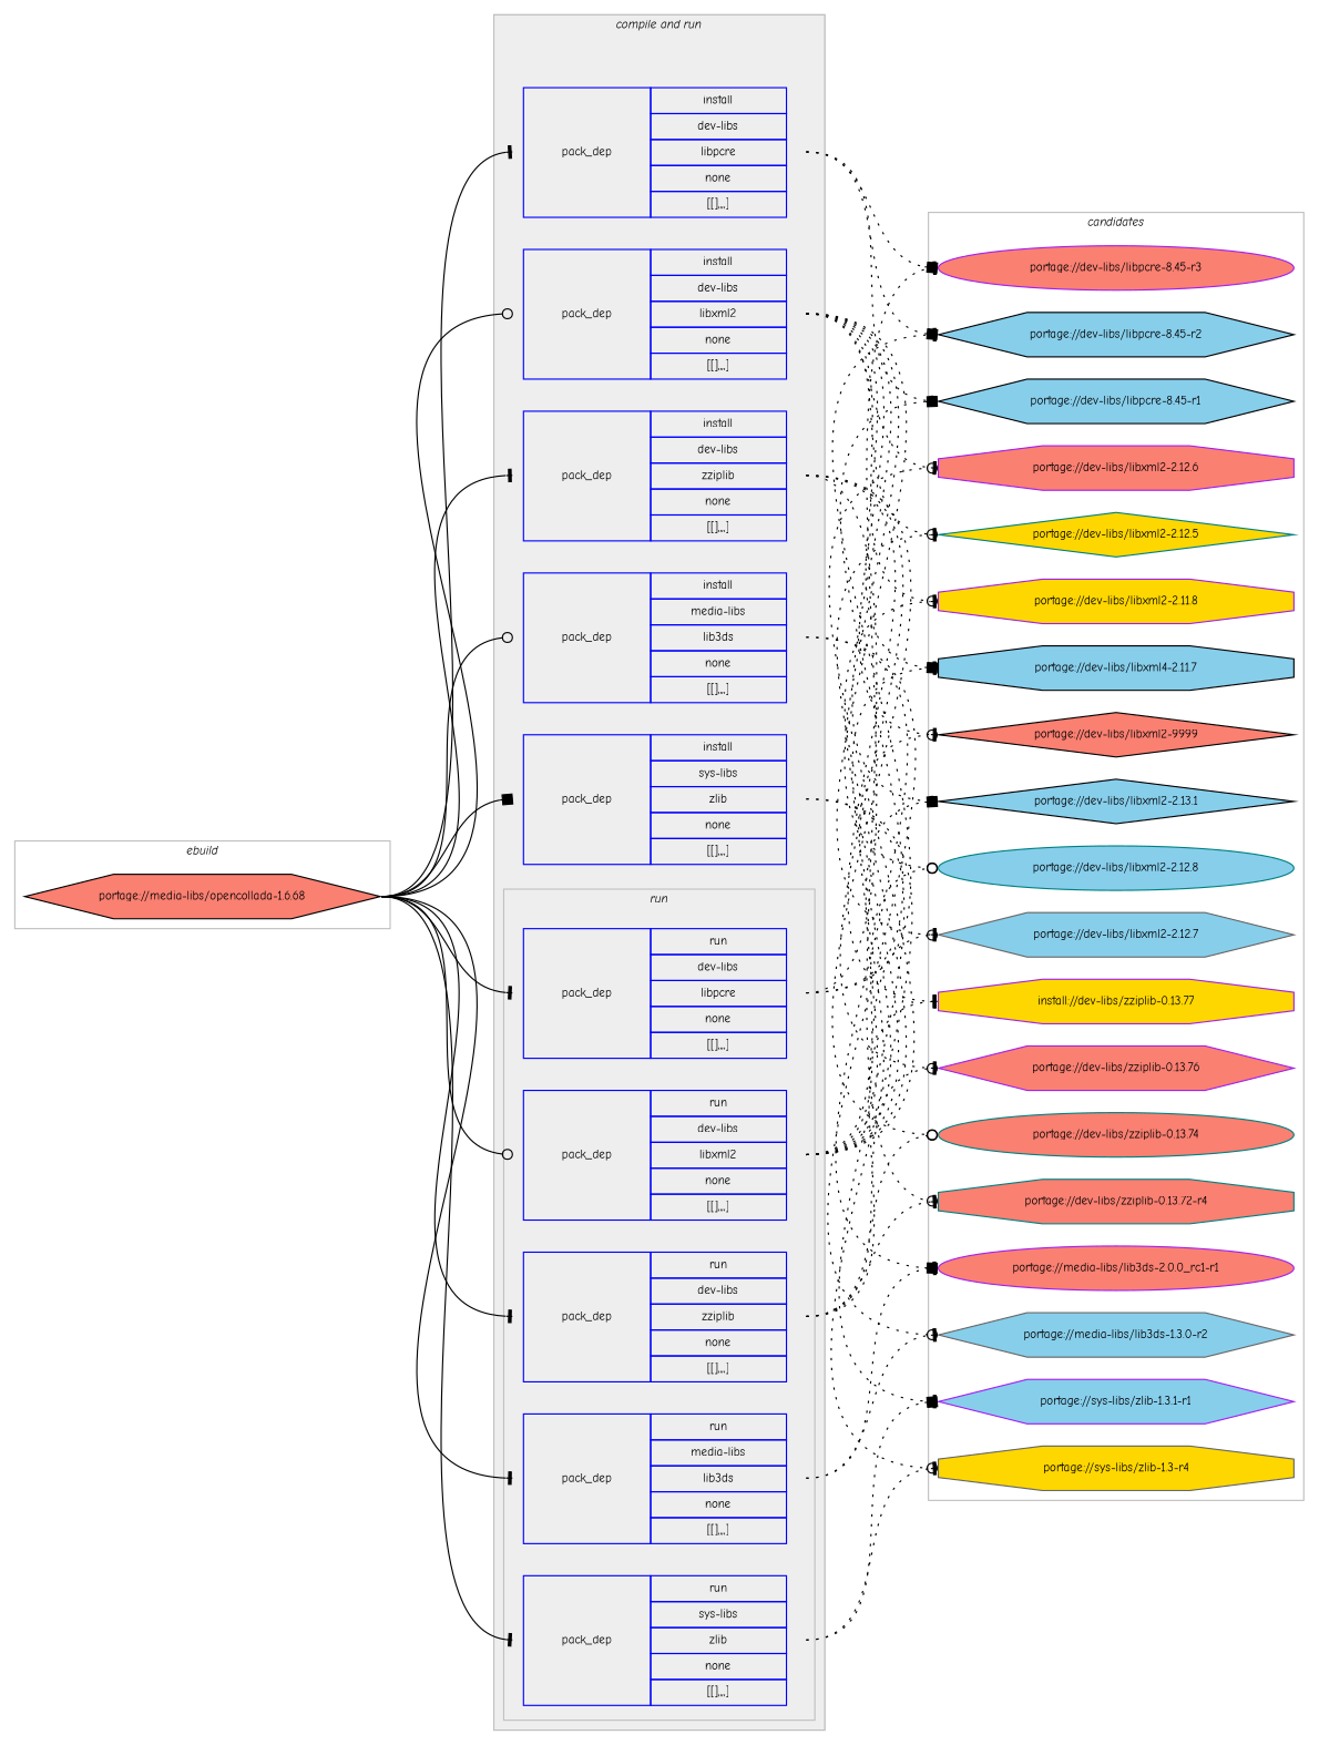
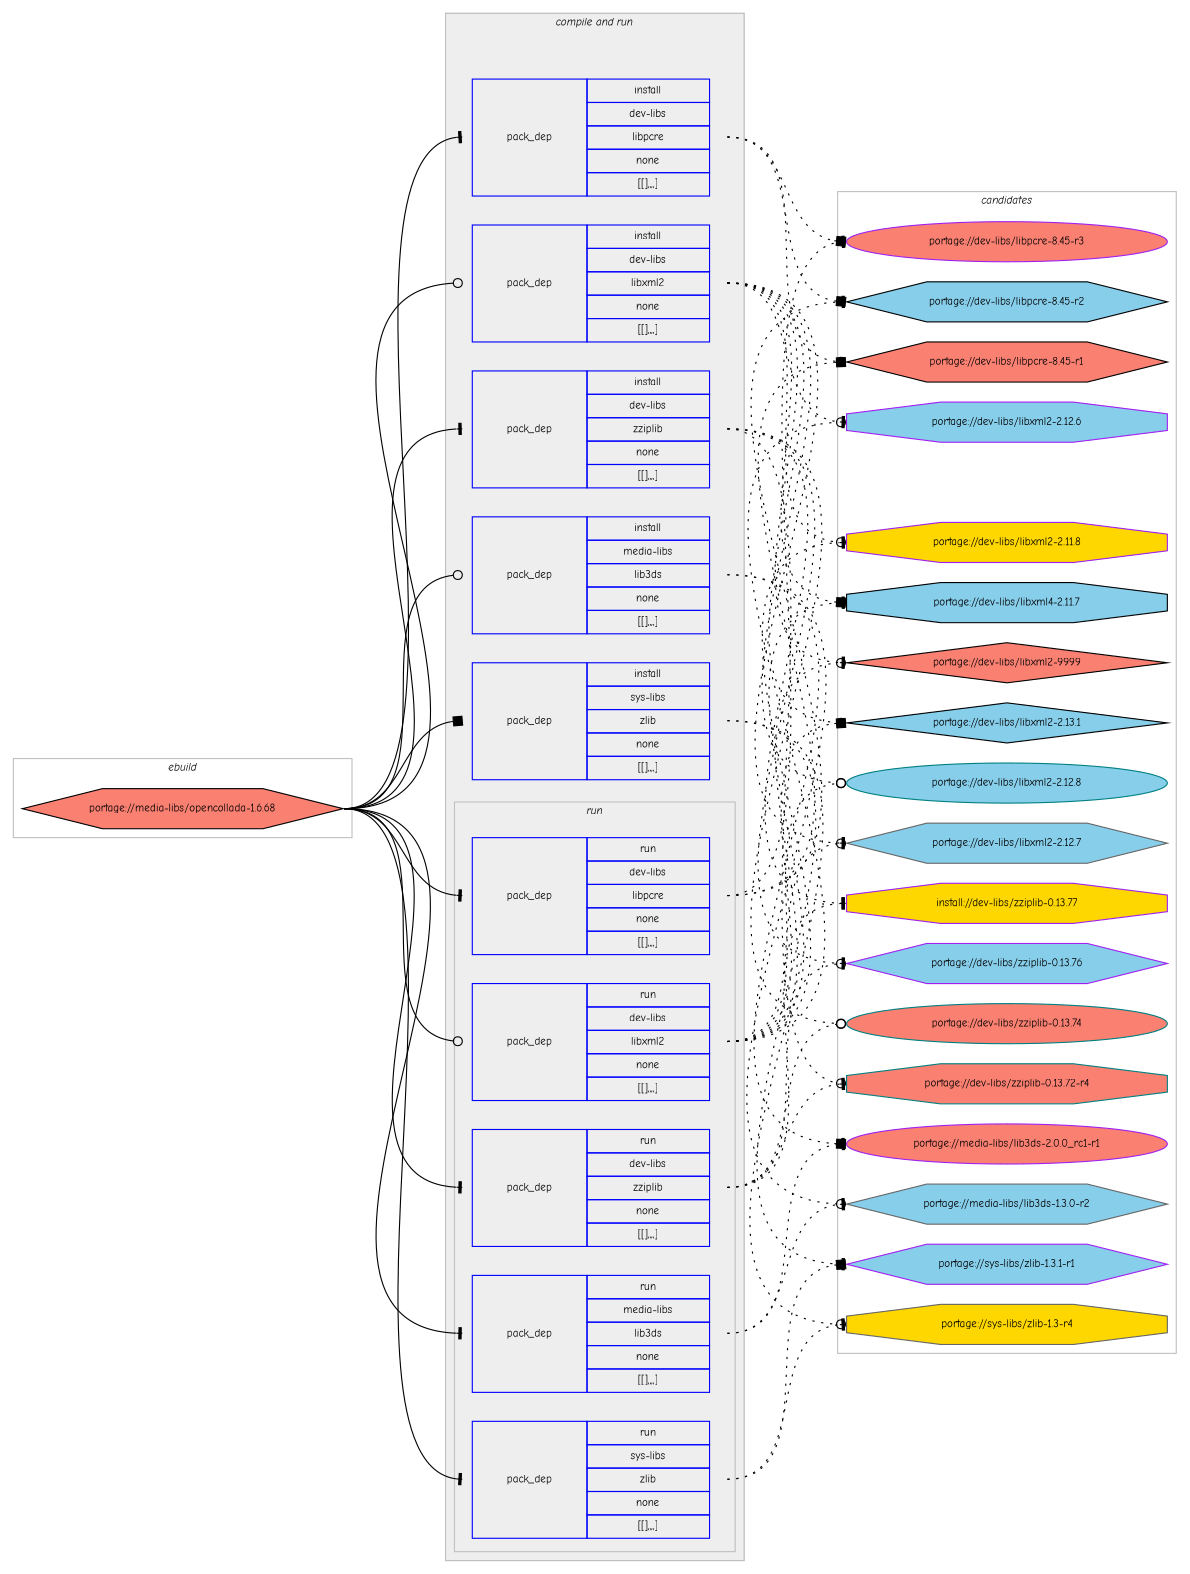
  digraph {
    compound=true
    concentrate=true
    fontname="Comic Neue"
    fontsize=10
    newrank=true
    rankdir=LR
    ranksep=1.5
    node [color=blue fontname="Comic Neue" fontsize=10 shape=none style=filled]
    edge [arrowhead=tee fontname="Comic Neue" headport=w style=dotted tailport=e weight=100]
    n1 [color=black fillcolor=salmon label="portage://media-libs/opencollada-1.6.68" shape=hexagon width=4]
    n2 [label=<<TABLE BORDER="0" CELLBORDER="1" CELLSPACING="0" CELLPADDING="4" WIDTH="220"><TR><TD ROWSPAN="6" CELLPADDING="30">pack_dep</TD></TR><TR><TD WIDTH="110">install</TD></TR><TR><TD>dev-libs</TD></TR><TR><TD>libpcre</TD></TR><TR><TD>none</TD></TR><TR><TD>[[],,,,]</TD></TR></TABLE>> style=""]
    n3 [label=<<TABLE BORDER="0" CELLBORDER="1" CELLSPACING="0" CELLPADDING="4" WIDTH="220"><TR><TD ROWSPAN="6" CELLPADDING="30">pack_dep</TD></TR><TR><TD WIDTH="110">install</TD></TR><TR><TD>dev-libs</TD></TR><TR><TD>libxml2</TD></TR><TR><TD>none</TD></TR><TR><TD>[[],,,,]</TD></TR></TABLE>> style=""]
    n4 [label=<<TABLE BORDER="0" CELLBORDER="1" CELLSPACING="0" CELLPADDING="4" WIDTH="220"><TR><TD ROWSPAN="6" CELLPADDING="30">pack_dep</TD></TR><TR><TD WIDTH="110">install</TD></TR><TR><TD>dev-libs</TD></TR><TR><TD>zziplib</TD></TR><TR><TD>none</TD></TR><TR><TD>[[],,,,]</TD></TR></TABLE>> style=""]
    n5 [label=<<TABLE BORDER="0" CELLBORDER="1" CELLSPACING="0" CELLPADDING="4" WIDTH="220"><TR><TD ROWSPAN="6" CELLPADDING="30">pack_dep</TD></TR><TR><TD WIDTH="110">install</TD></TR><TR><TD>media-libs</TD></TR><TR><TD>lib3ds</TD></TR><TR><TD>none</TD></TR><TR><TD>[[],,,,]</TD></TR></TABLE>> style=""]
    n6 [label=<<TABLE BORDER="0" CELLBORDER="1" CELLSPACING="0" CELLPADDING="4" WIDTH="220"><TR><TD ROWSPAN="6" CELLPADDING="30">pack_dep</TD></TR><TR><TD WIDTH="110">install</TD></TR><TR><TD>sys-libs</TD></TR><TR><TD>zlib</TD></TR><TR><TD>none</TD></TR><TR><TD>[[],,,,]</TD></TR></TABLE>> style=""]
    n7 [label=<<TABLE BORDER="0" CELLBORDER="1" CELLSPACING="0" CELLPADDING="4" WIDTH="220"><TR><TD ROWSPAN="6" CELLPADDING="30">pack_dep</TD></TR><TR><TD WIDTH="110">run</TD></TR><TR><TD>dev-libs</TD></TR><TR><TD>libpcre</TD></TR><TR><TD>none</TD></TR><TR><TD>[[],,,,]</TD></TR></TABLE>> style=""]
    n8 [label=<<TABLE BORDER="0" CELLBORDER="1" CELLSPACING="0" CELLPADDING="4" WIDTH="220"><TR><TD ROWSPAN="6" CELLPADDING="30">pack_dep</TD></TR><TR><TD WIDTH="110">run</TD></TR><TR><TD>dev-libs</TD></TR><TR><TD>libxml2</TD></TR><TR><TD>none</TD></TR><TR><TD>[[],,,,]</TD></TR></TABLE>> style=""]
    n9 [label=<<TABLE BORDER="0" CELLBORDER="1" CELLSPACING="0" CELLPADDING="4" WIDTH="220"><TR><TD ROWSPAN="6" CELLPADDING="30">pack_dep</TD></TR><TR><TD WIDTH="110">run</TD></TR><TR><TD>dev-libs</TD></TR><TR><TD>zziplib</TD></TR><TR><TD>none</TD></TR><TR><TD>[[],,,,]</TD></TR></TABLE>> style=""]
    n10 [label=<<TABLE BORDER="0" CELLBORDER="1" CELLSPACING="0" CELLPADDING="4" WIDTH="220"><TR><TD ROWSPAN="6" CELLPADDING="30">pack_dep</TD></TR><TR><TD WIDTH="110">run</TD></TR><TR><TD>media-libs</TD></TR><TR><TD>lib3ds</TD></TR><TR><TD>none</TD></TR><TR><TD>[[],,,,]</TD></TR></TABLE>> style=""]
    n11 [label=<<TABLE BORDER="0" CELLBORDER="1" CELLSPACING="0" CELLPADDING="4" WIDTH="220"><TR><TD ROWSPAN="6" CELLPADDING="30">pack_dep</TD></TR><TR><TD WIDTH="110">run</TD></TR><TR><TD>sys-libs</TD></TR><TR><TD>zlib</TD></TR><TR><TD>none</TD></TR><TR><TD>[[],,,,]</TD></TR></TABLE>> style=""]
    n12 [color=purple fillcolor=salmon label="portage://dev-libs/libpcre-8.45-r3" shape=ellipse width=4]
    n13 [color=black fillcolor=skyblue label="portage://dev-libs/libpcre-8.45-r2" shape=hexagon width=4]
-   n14 [color=black fillcolor=skyblue label="portage://dev-libs/libpcre-8.45-r1" shape=hexagon width=4]
+   n14 [color=black fillcolor=salmon label="portage://dev-libs/libpcre-8.45-r1" shape=hexagon width=4]
    n15 [color=black fillcolor=salmon label="portage://dev-libs/libxml2-9999" shape=diamond width=4]
    n16 [color=black fillcolor=skyblue label="portage://dev-libs/libxml2-2.13.1" shape=diamond width=4]
    n17 [color=teal fillcolor=skyblue label="portage://dev-libs/libxml2-2.12.8" shape=ellipse width=4]
    n18 [color=gray40 fillcolor=skyblue label="portage://dev-libs/libxml2-2.12.7" shape=hexagon width=4]
-   n19 [color=purple fillcolor=salmon label="portage://dev-libs/libxml2-2.12.6" shape=octagon width=4]
-   n20 [color=teal fillcolor=gold label="portage://dev-libs/libxml2-2.12.5" shape=diamond width=4]
+   n19 [color=purple fillcolor=skyblue label="portage://dev-libs/libxml2-2.12.6" shape=octagon width=4]
    n21 [color=purple fillcolor=gold label="portage://dev-libs/libxml2-2.11.8" shape=octagon width=4]
    n22 [color=black fillcolor=skyblue label="portage://dev-libs/libxml4-2.11.7" shape=octagon width=4]
    n23 [color=purple fillcolor=gold label="install://dev-libs/zziplib-0.13.77" shape=octagon width=4]
-   n24 [color=purple fillcolor=salmon label="portage://dev-libs/zziplib-0.13.76" shape=hexagon width=4]
+   n24 [color=purple fillcolor=skyblue label="portage://dev-libs/zziplib-0.13.76" shape=hexagon width=4]
    n25 [color=teal fillcolor=salmon label="portage://dev-libs/zziplib-0.13.74" shape=ellipse width=4]
    n26 [color=teal fillcolor=salmon label="portage://dev-libs/zziplib-0.13.72-r4" shape=octagon width=4]
    n27 [color=purple fillcolor=salmon label="portage://media-libs/lib3ds-2.0.0_rc1-r1" shape=ellipse width=4]
    n28 [color=gray40 fillcolor=skyblue label="portage://media-libs/lib3ds-1.3.0-r2" shape=hexagon width=4]
    n29 [color=purple fillcolor=skyblue label="portage://sys-libs/zlib-1.3.1-r1" shape=hexagon width=4]
    n30 [color=gray40 fillcolor=gold label="portage://sys-libs/zlib-1.3-r4" shape=octagon width=4]
    subgraph cluster_1 {
      color=gray
      label=<<i>dependencies</i>>
      subgraph cluster_2 {
        color=gray
        fillcolor="#eeeeee"
        label=<<i>compile</i>>
        style=filled
        subgraph sub_3 {
          color=gray
          fillcolor="#eeeeee"
          label=<<i>compile</i>>
          style=filled
          n2
        }
        subgraph sub_4 {
          color=gray
          fillcolor="#eeeeee"
          label=<<i>compile</i>>
          style=filled
          n3
        }
        subgraph sub_5 {
          color=gray
          fillcolor="#eeeeee"
          label=<<i>compile</i>>
          style=filled
          n4
        }
        subgraph sub_6 {
          color=gray
          fillcolor="#eeeeee"
          label=<<i>compile</i>>
          style=filled
          n5
        }
        subgraph sub_7 {
          color=gray
          fillcolor="#eeeeee"
          label=<<i>compile</i>>
          style=filled
          n6
        }
      }
      subgraph cluster_8 {
        color=gray
        fillcolor="#eeeeee"
        label=<<i>compile and run</i>>
        style=filled
      }
      subgraph cluster_9 {
        color=gray
        fillcolor="#eeeeee"
        label=<<i>run</i>>
        style=filled
        subgraph sub_10 {
          color=gray
          fillcolor="#eeeeee"
          label=<<i>run</i>>
          style=filled
          n7
        }
        subgraph sub_11 {
          color=gray
          fillcolor="#eeeeee"
          label=<<i>run</i>>
          style=filled
          n8
        }
        subgraph sub_12 {
          color=gray
          fillcolor="#eeeeee"
          label=<<i>run</i>>
          style=filled
          n9
        }
        subgraph sub_13 {
          color=gray
          fillcolor="#eeeeee"
          label=<<i>run</i>>
          style=filled
          n10
        }
        subgraph sub_14 {
          color=gray
          fillcolor="#eeeeee"
          label=<<i>run</i>>
          style=filled
          n11
        }
      }
    }
    subgraph cluster_15 {
      color=gray
      label=<<i>ebuild</i>>
      n1
    }
    subgraph cluster_16 {
      color=gray
      label=<<i>candidates</i>>
      rank=same
      subgraph sub_17 {
        color=black
        label=<<i>candidates</i>>
        nodesep=1
        rank=same
        n12
        n13
        n14
      }
      subgraph sub_18 {
        color=black
        label=<<i>candidates</i>>
        nodesep=1
        rank=same
        n15
        n16
        n17
        n18
        n19
-       n20
        n21
        n22
      }
      subgraph sub_19 {
        color=black
        label=<<i>candidates</i>>
        nodesep=1
        rank=same
        n23
        n24
        n25
        n26
      }
      subgraph sub_20 {
        color=black
        label=<<i>candidates</i>>
        nodesep=1
        rank=same
        n27
        n28
      }
      subgraph sub_21 {
        color=black
        label=<<i>candidates</i>>
        nodesep=1
        rank=same
        n29
        n30
      }
      subgraph sub_22 {
        color=black
        label=<<i>candidates</i>>
        nodesep=1
        rank=same
        n12
        n13
        n14
      }
      subgraph sub_23 {
        color=black
        label=<<i>candidates</i>>
        nodesep=1
        rank=same
        n15
        n16
        n17
        n18
        n19
-       n20
        n21
        n22
      }
      subgraph sub_24 {
        color=black
        label=<<i>candidates</i>>
        nodesep=1
        rank=same
        n23
        n24
        n25
        n26
      }
      subgraph sub_25 {
        color=black
        label=<<i>candidates</i>>
        nodesep=1
        rank=same
        n27
        n28
      }
      subgraph sub_26 {
        color=black
        label=<<i>candidates</i>>
        nodesep=1
        rank=same
        n29
        n30
      }
    }
    n1 -> n2 [style=solid weight=20]
    n1 -> n3 [arrowhead=odot style=solid weight=20]
    n1 -> n4 [style=solid weight=20]
    n1 -> n5 [arrowhead=odot style=solid weight=20]
    n1 -> n6 [arrowhead=box style=solid weight=20]
    n1 -> n7 [style=solid weight=20]
    n1 -> n8 [arrowhead=odot style=solid weight=20]
    n1 -> n9 [style=solid weight=20]
    n1 -> n10 [style=solid weight=20]
    n1 -> n11 [style=solid weight=20]
    n2 -> n12 [arrowhead=box]
    n2 -> n13 [arrowhead=box]
    n2 -> n14 [arrowhead=odot]
    n3 -> n15
    n3 -> n16 [arrowhead=odot]
    n3 -> n17 [arrowhead=odot]
    n3 -> n18
    n3 -> n19
-   n3 -> n20 [arrowhead=odot]
    n3 -> n21 [arrowhead=odot]
    n3 -> n22 [arrowhead=box]
    n4 -> n23
    n4 -> n24
    n4 -> n25 [arrowhead=odot]
    n4 -> n26 [arrowhead=odot]
    n5 -> n27 [arrowhead=box]
    n5 -> n28 [arrowhead=odot]
    n6 -> n29
    n6 -> n30 [arrowhead=odot]
    n7 -> n12
    n7 -> n13
    n7 -> n14 [arrowhead=box]
    n8 -> n15 [arrowhead=odot]
    n8 -> n16 [arrowhead=box]
    n8 -> n17 [arrowhead=odot]
    n8 -> n18 [arrowhead=odot]
    n8 -> n19 [arrowhead=odot]
-   n8 -> n20
    n8 -> n21
    n8 -> n22
    n9 -> n23
    n9 -> n24 [arrowhead=odot]
    n9 -> n25 [arrowhead=odot]
    n9 -> n26
    n10 -> n27
    n10 -> n28
    n11 -> n29 [arrowhead=box]
    n11 -> n30
  }
